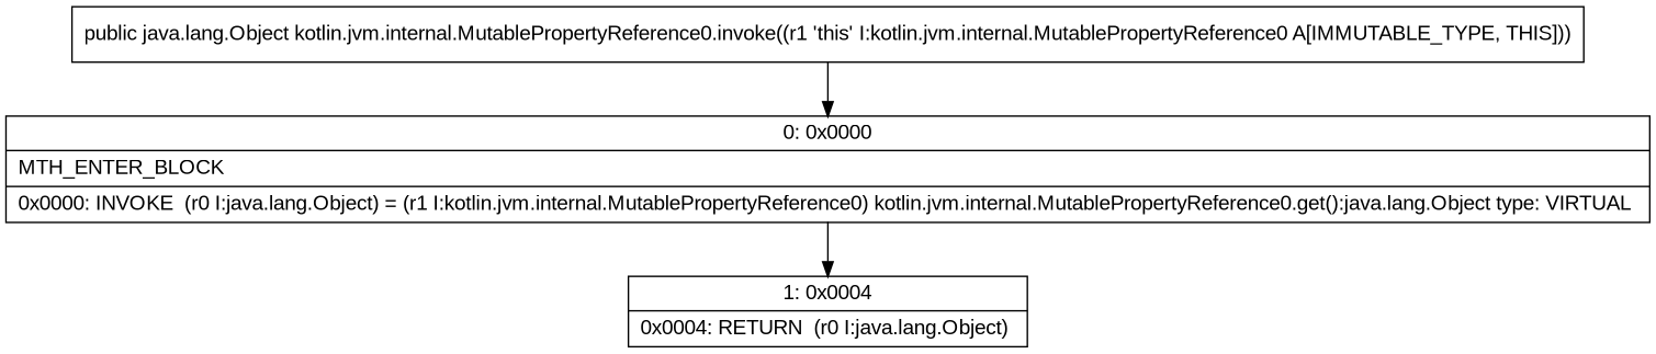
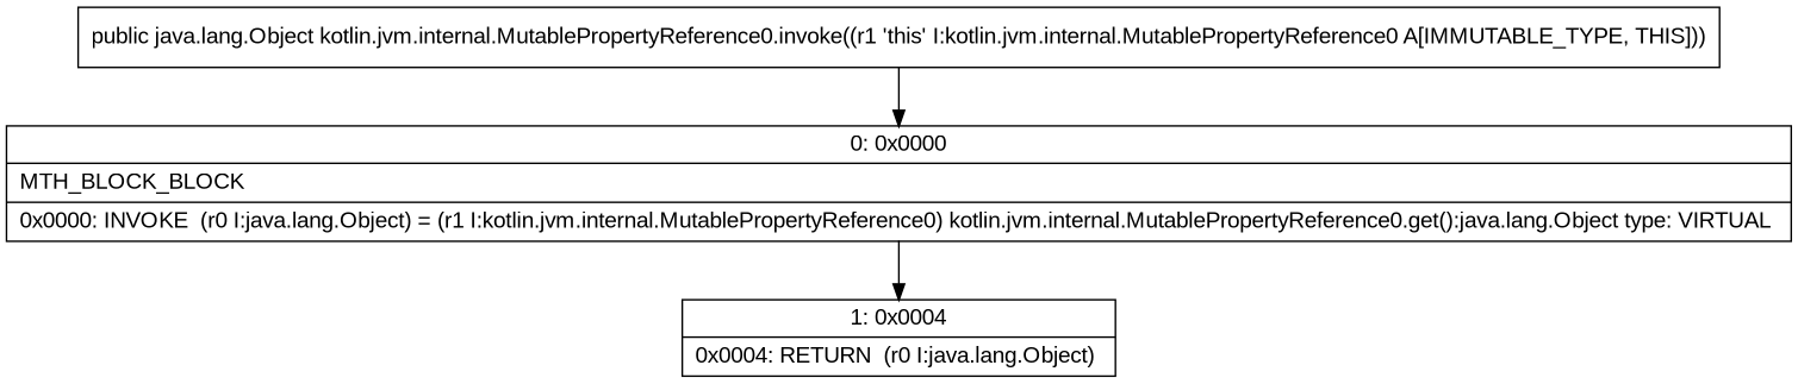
  digraph {
    fontname="Liberation Sans"
    node [shape=record fontname="Liberation Sans"]
    edge [fontname="Liberation Sans"]
-   n1 [label="{0\:\ 0x0000|MTH_ENTER_BLOCK\l|0x0000: INVOKE  (r0 I:java.lang.Object) = (r1 I:kotlin.jvm.internal.MutablePropertyReference0) kotlin.jvm.internal.MutablePropertyReference0.get():java.lang.Object type: VIRTUAL \l}"]
+   n1 [label="{0\:\ 0x0000|MTH_BLOCK_BLOCK\l|0x0000: INVOKE  (r0 I:java.lang.Object) = (r1 I:kotlin.jvm.internal.MutablePropertyReference0) kotlin.jvm.internal.MutablePropertyReference0.get():java.lang.Object type: VIRTUAL \l}"]
    n2 [label="{1\:\ 0x0004|0x0004: RETURN  (r0 I:java.lang.Object) \l}"]
    n3 [label="{public java.lang.Object kotlin.jvm.internal.MutablePropertyReference0.invoke((r1 'this' I:kotlin.jvm.internal.MutablePropertyReference0 A[IMMUTABLE_TYPE, THIS])) }"]
    n1 -> n2
    n3 -> n1
  }
